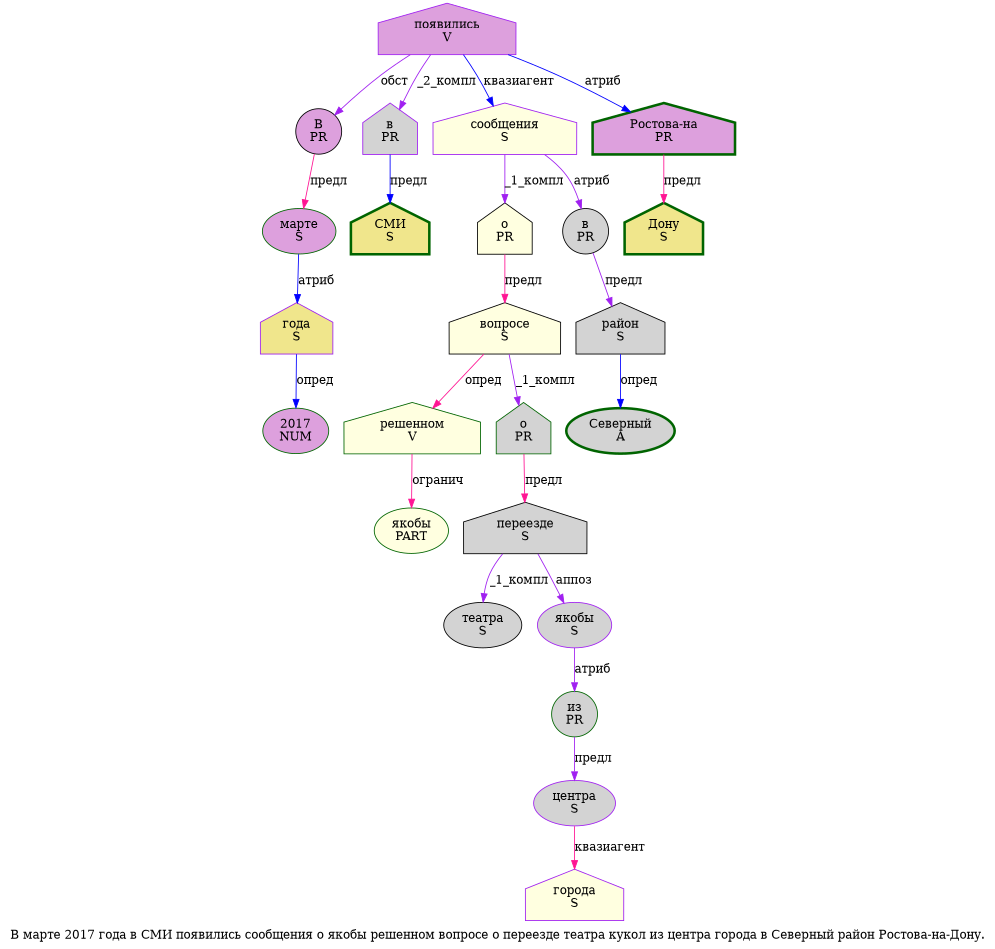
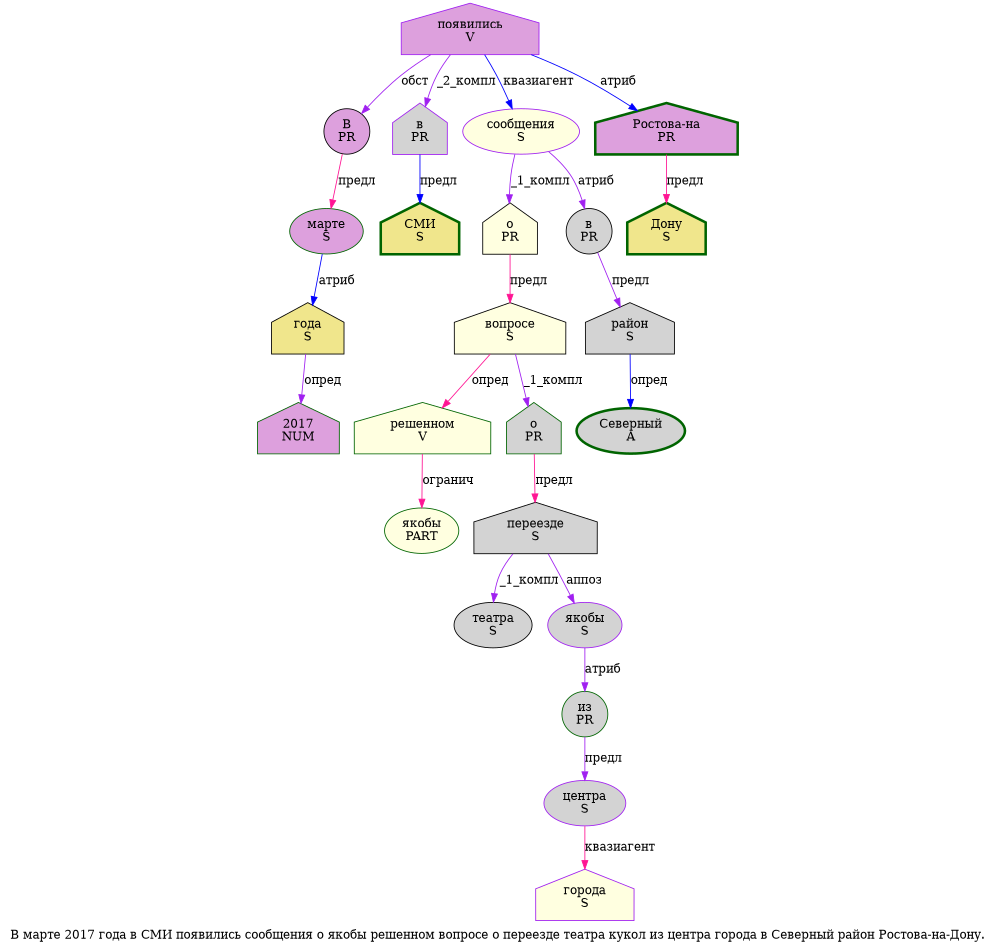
  digraph {
    label="В марте 2017 года в СМИ появились сообщения о якобы решенном вопросе о переезде театра кукол из центра города в Северный район Ростова-на-Дону."
    node [color=darkgreen fillcolor=lightgrey penwidth=1 shape=house style=filled]
    edge [color=purple]
    n1 [color=black fillcolor=plum label="В\nPR" shape=ellipse]
    n2 [fillcolor=plum label="марте\nS" shape=ellipse]
-   n3 [color=purple fillcolor=khaki label="года\nS"]
-   n4 [fillcolor=plum label="2017\nNUM" shape=ellipse]
+   n3 [color=black fillcolor=khaki label="года\nS"]
+   n4 [fillcolor=plum label="2017\nNUM"]
    n5 [color=purple label="в\nPR"]
    n6 [fillcolor=khaki label="СМИ\nS" penwidth=3]
    n7 [color=purple fillcolor=plum label="появились\nV"]
-   n8 [color=purple fillcolor=lightyellow label="сообщения\nS"]
+   n8 [color=purple fillcolor=lightyellow label="сообщения\nS" shape=ellipse]
    n9 [fillcolor=plum label="Ростова-на\nPR" penwidth=3]
    n10 [color=black fillcolor=lightyellow label="о\nPR"]
    n11 [color=black label="в\nPR" shape=ellipse]
    n12 [color=black fillcolor=lightyellow label="вопросе\nS"]
    n13 [color=black label="район\nS"]
    n14 [fillcolor=khaki label="Дону\nS" penwidth=3]
    n15 [fillcolor=lightyellow label="решенном\nV"]
    n16 [label="о\nPR"]
    n17 [fillcolor=lightyellow label="якобы\nPART" shape=ellipse]
    n18 [color=black label="переезде\nS"]
    n19 [color=black label="театра\nS" shape=ellipse]
    n20 [color=purple label="якобы\nS" shape=ellipse]
    n21 [label="из\nPR" shape=ellipse]
    n22 [color=purple label="центра\nS" shape=ellipse]
    n23 [color=purple fillcolor=lightyellow label="города\nS"]
    n24 [label="Северный\nA" penwidth=3 shape=ellipse]
    n1 -> n2 [color=deeppink label="предл"]
    n2 -> n3 [color=blue label="атриб"]
-   n3 -> n4 [color=blue label="опред"]
+   n3 -> n4 [label="опред"]
    n5 -> n6 [color=blue label="предл"]
    n7 -> n1 [label="обст"]
    n7 -> n5 [label="_2_компл"]
    n7 -> n8 [color=blue label="квазиагент"]
    n7 -> n9 [color=blue label="атриб"]
    n8 -> n10 [label="_1_компл"]
    n8 -> n11 [label="атриб"]
    n9 -> n14 [color=deeppink label="предл"]
    n10 -> n12 [color=deeppink label="предл"]
    n11 -> n13 [label="предл"]
    n12 -> n15 [color=deeppink label="опред"]
    n12 -> n16 [label="_1_компл"]
    n13 -> n24 [color=blue label="опред"]
    n15 -> n17 [color=deeppink label="огранич"]
    n16 -> n18 [color=deeppink label="предл"]
    n18 -> n19 [label="_1_компл"]
    n18 -> n20 [label="аппоз"]
    n20 -> n21 [label="атриб"]
    n21 -> n22 [label="предл"]
    n22 -> n23 [color=deeppink label="квазиагент"]
  }
